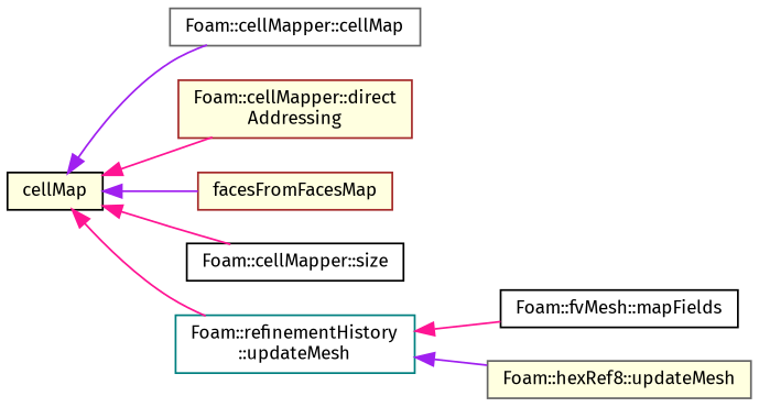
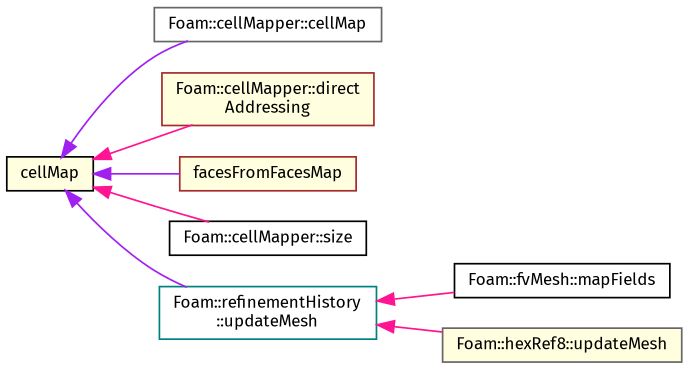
  digraph {
    fontname="Fira Sans"
    rankdir=LR
    node [color=black fillcolor=lightyellow fontname="Fira Sans" fontsize=10 shape=record style=filled]
    edge [color=deeppink dir=back fontname="Fira Sans" fontsize=10 labelfontname=Helvetica labelfontsize=10 style=solid]
    n1 [fontcolor=black height=0.2 label=cellMap width=0.4]
    n2 [color=gray40 fillcolor=white height=0.2 label="Foam::cellMapper::cellMap" width=0.4]
    n3 [color=brown height=0.2 label="Foam::cellMapper::direct\lAddressing" width=0.4]
    n4 [color=brown height=0.2 label=facesFromFacesMap width=0.4]
    n5 [fillcolor=white height=0.2 label="Foam::cellMapper::size" width=0.4]
    n6 [color=teal fillcolor=white height=0.2 label="Foam::refinementHistory\l::updateMesh" width=0.4]
    n7 [fillcolor=white height=0.2 label="Foam::fvMesh::mapFields" width=0.4]
    n8 [color=gray40 height=0.2 label="Foam::hexRef8::updateMesh" width=0.4]
    n1 -> n2 [color=purple]
    n1 -> n3
    n1 -> n4 [color=purple]
    n1 -> n5
-   n1 -> n6
+   n1 -> n6 [color=purple]
    n6 -> n7
-   n6 -> n8 [color=purple]
+   n6 -> n8
  }
